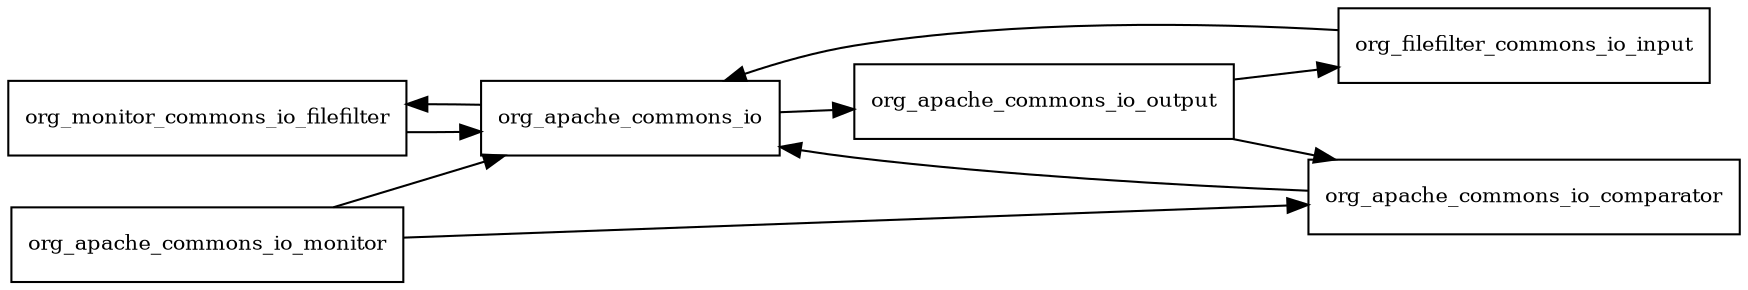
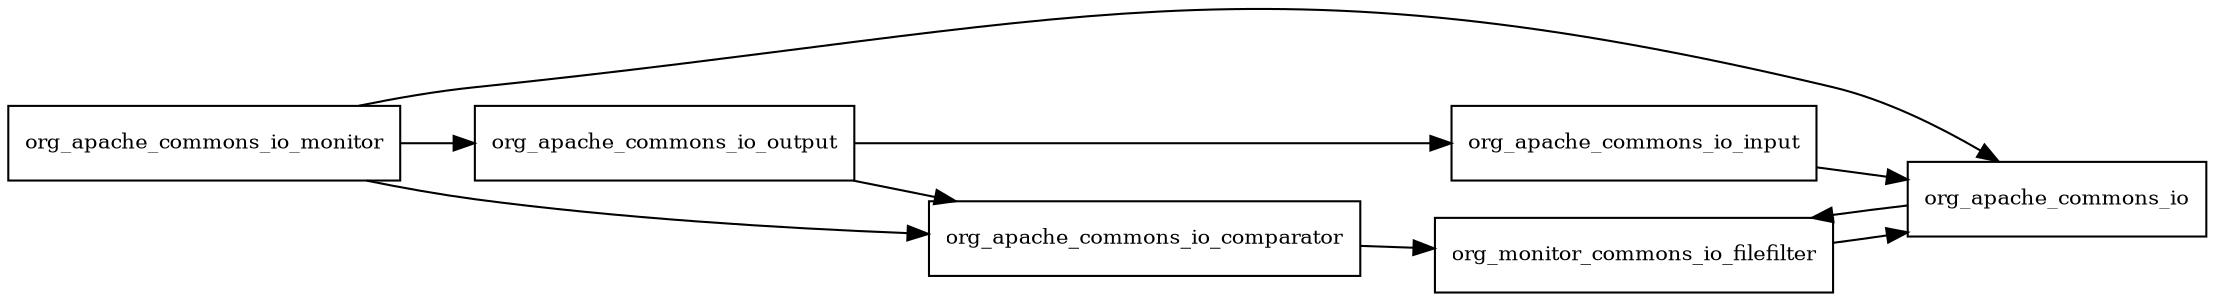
  digraph {
    rankdir=LR
    node [fontsize=10.0 shape=box]
    n1 [label=org_monitor_commons_io_filefilter]
    org_apache_commons_io
    org_apache_commons_io_output
-   org_apache_commons_io_input [label=org_filefilter_commons_io_input]
+   org_apache_commons_io_input
    org_apache_commons_io_comparator
    org_apache_commons_io_monitor
    n1 -> org_apache_commons_io
    org_apache_commons_io -> n1
-   org_apache_commons_io -> org_apache_commons_io_output
+   org_apache_commons_io_monitor -> org_apache_commons_io_output
    org_apache_commons_io_output -> org_apache_commons_io_input
    org_apache_commons_io_output -> org_apache_commons_io_comparator
    org_apache_commons_io_input -> org_apache_commons_io
-   org_apache_commons_io_comparator -> org_apache_commons_io
+   org_apache_commons_io_comparator -> n1
    org_apache_commons_io_monitor -> org_apache_commons_io
    org_apache_commons_io_monitor -> org_apache_commons_io_comparator
  }
